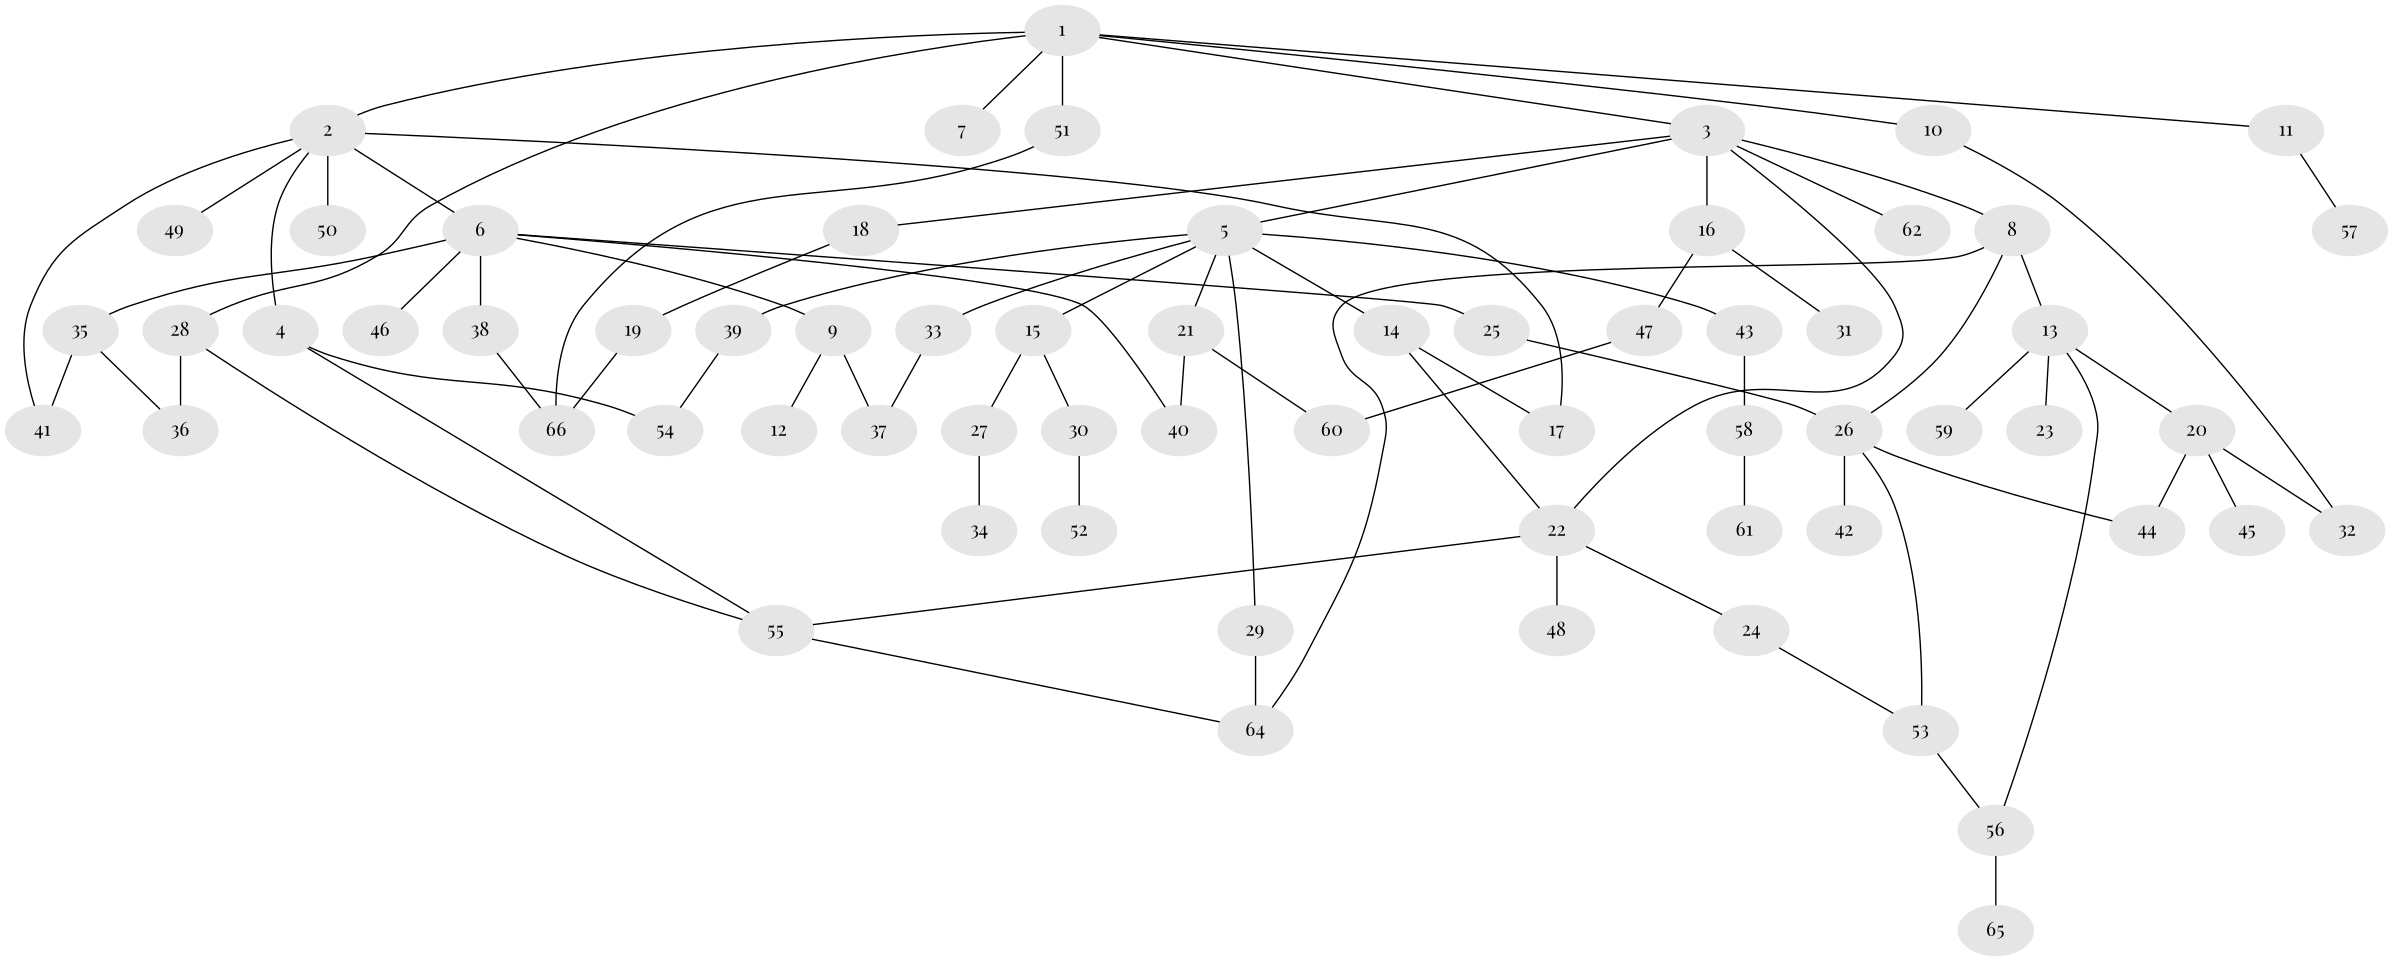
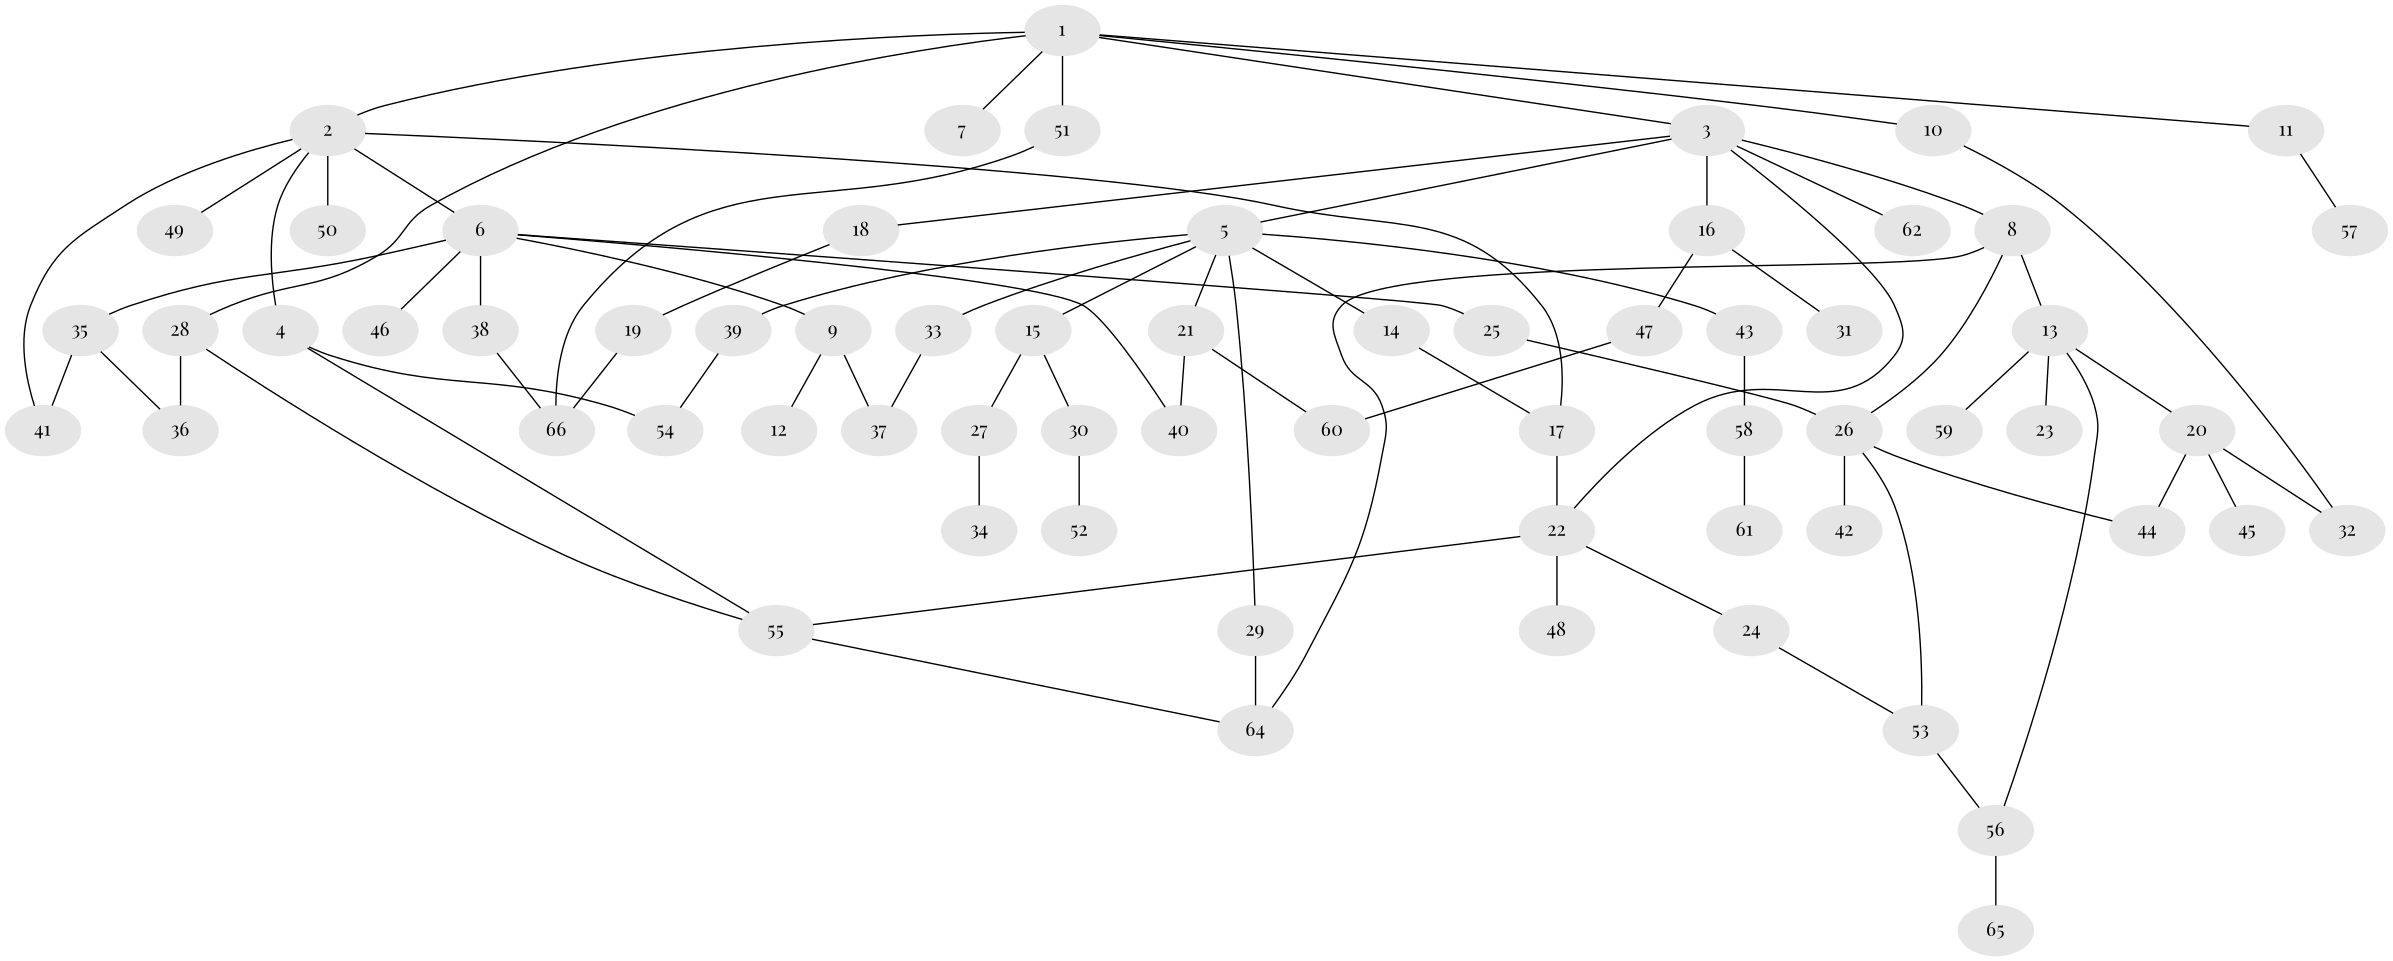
  graph {
    fontname="Playfair Display"
    node [color=gray90 fontname="Playfair Display" style=filled]
    edge [fontname="Playfair Display"]
    1
    2
    3
    7
    10
    11
    28
    51
    4
    6
    17
    41
    49
    50
    5
    8
    16
    18
    22
    62
    32
    57
    55
    36
    66
    54
    9
    25
    35
    38
    40
    46
    14
    15
    21
    29
    33
    39
    43
    13
    26
    64
    31
    47
    19
    24
    48
    27
    30
    60
    37
    58
    12
    20
    23
    56
    59
    44
    53
    42
    45
    65
    34
    52
    61
    1 -- 2
    1 -- 3
    1 -- 7
    1 -- 10
    1 -- 11
    1 -- 28
    1 -- 51
    2 -- 4
    2 -- 6
    2 -- 17
    2 -- 41
    2 -- 49
    2 -- 50
    3 -- 5
    3 -- 8
    3 -- 16
    3 -- 18
    3 -- 22
    3 -- 62
    10 -- 32
    11 -- 57
    28 -- 55
    28 -- 36
    51 -- 66
    4 -- 55
    4 -- 54
    6 -- 9
    6 -- 25
    6 -- 35
    6 -- 38
    6 -- 40
    6 -- 46
    5 -- 14
    5 -- 15
    5 -- 21
    5 -- 29
    5 -- 33
    5 -- 39
    5 -- 43
    8 -- 13
    8 -- 26
    8 -- 64
    16 -- 31
    16 -- 47
    18 -- 19
    22 -- 55
    22 -- 24
    22 -- 48
    55 -- 64
    9 -- 37
    9 -- 12
    25 -- 26
    35 -- 41
    35 -- 36
    38 -- 66
    14 -- 17
-   14 -- 22
+   17 -- 22
    15 -- 27
    15 -- 30
    21 -- 40
    21 -- 60
    29 -- 64
    33 -- 37
    39 -- 54
    43 -- 58
    13 -- 20
    13 -- 23
    13 -- 56
    13 -- 59
    26 -- 44
    26 -- 53
    26 -- 42
    47 -- 60
    19 -- 66
    24 -- 53
    27 -- 34
    30 -- 52
    58 -- 61
    20 -- 32
    20 -- 44
    20 -- 45
    56 -- 65
    53 -- 56
  }
